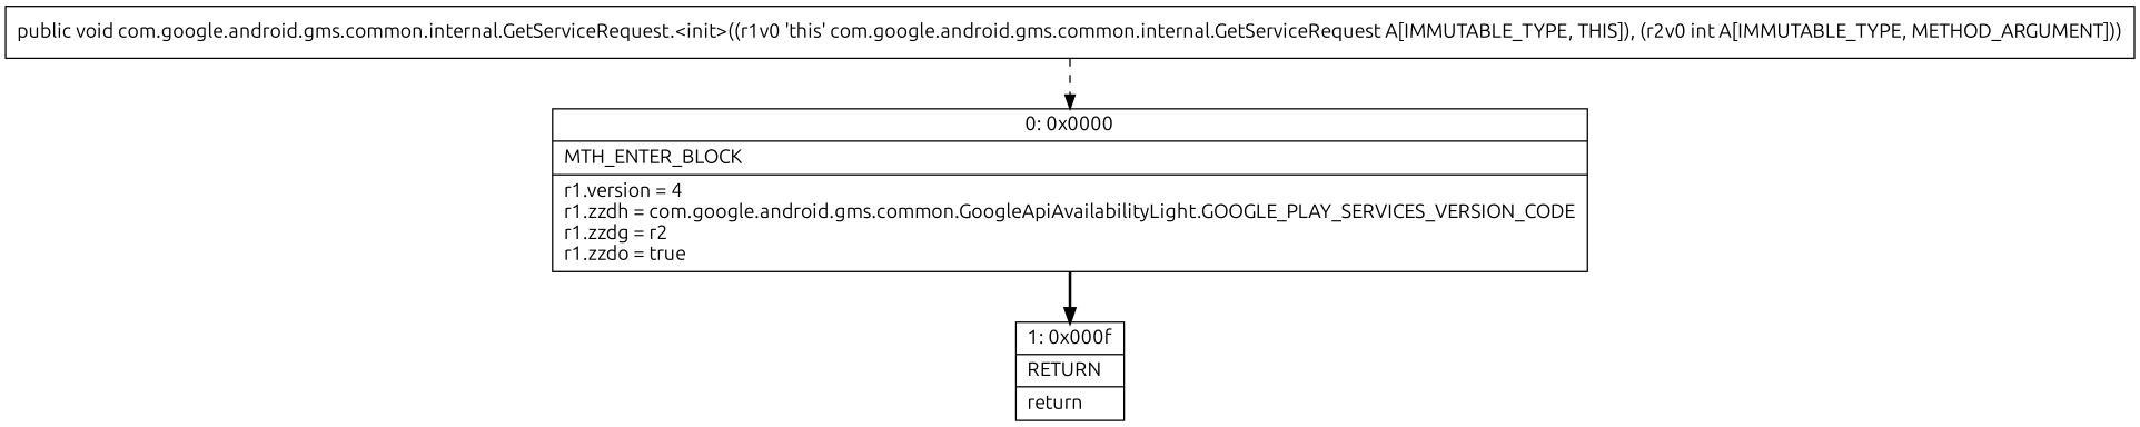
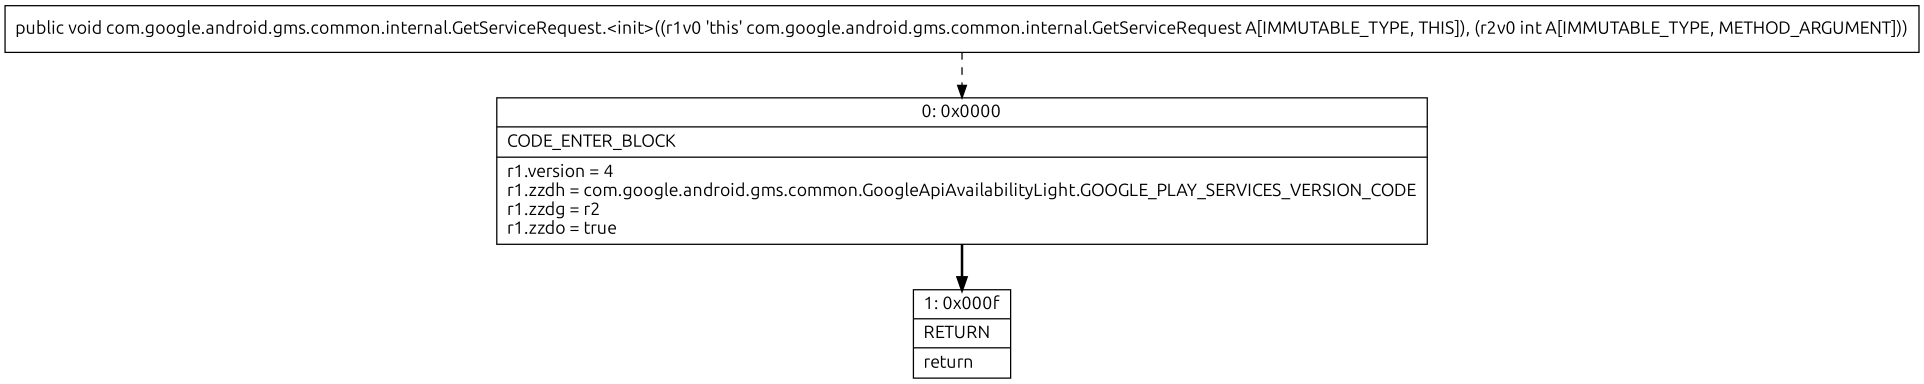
  digraph {
    fontname=Ubuntu
    node [shape=record fontname=Ubuntu]
    edge [fontname=Ubuntu]
-   n1 [label="{0\:\ 0x0000|MTH_ENTER_BLOCK\l|r1.version = 4\lr1.zzdh = com.google.android.gms.common.GoogleApiAvailabilityLight.GOOGLE_PLAY_SERVICES_VERSION_CODE\lr1.zzdg = r2\lr1.zzdo = true\l}"]
+   n1 [label="{0\:\ 0x0000|CODE_ENTER_BLOCK\l|r1.version = 4\lr1.zzdh = com.google.android.gms.common.GoogleApiAvailabilityLight.GOOGLE_PLAY_SERVICES_VERSION_CODE\lr1.zzdg = r2\lr1.zzdo = true\l}"]
    n2 [label="{1\:\ 0x000f|RETURN\l|return\l}"]
    n3 [label="{public void com.google.android.gms.common.internal.GetServiceRequest.\<init\>((r1v0 'this' com.google.android.gms.common.internal.GetServiceRequest A[IMMUTABLE_TYPE, THIS]), (r2v0 int A[IMMUTABLE_TYPE, METHOD_ARGUMENT])) }"]
    n1 -> n2 [style=bold]
    n3 -> n1 [style=dashed]
  }
